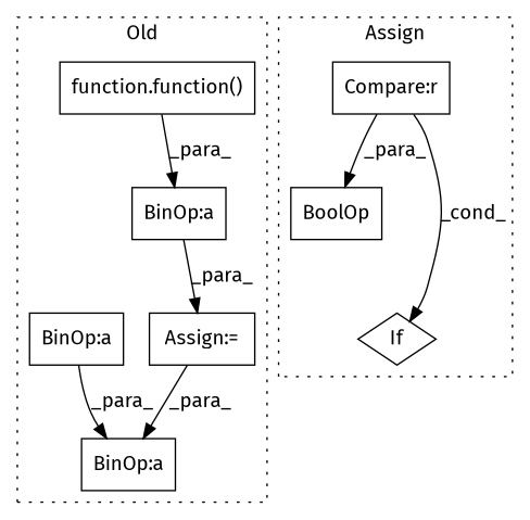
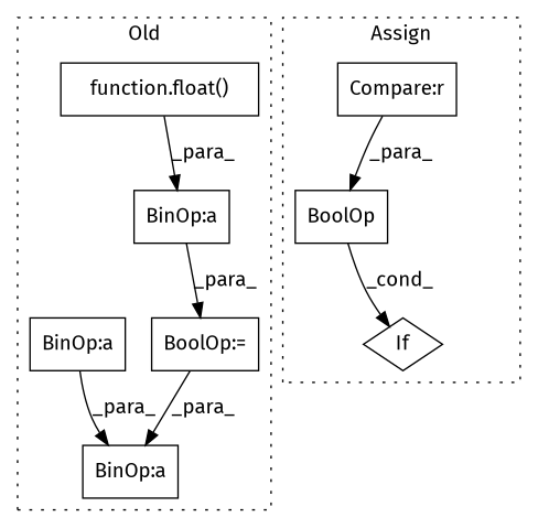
  digraph {
    fontname="Fira Sans"
    node [a=82 fontname="Fira Sans" l=3 shape=box]
    edge [fontname="Fira Sans"]
-   n1 [a=75 l="6,1" label="function.function()" s="2000,2020"]
-   n2 [a=68 label="Assign:=" s=2847]
+   n1 [a=75 l="6,1" label="function.float()" s="2000,2020"]
+   n2 [a=68 label="BoolOp:=" s=2847]
    n3 [label="BinOp:a" s=2021]
    n4 [label="BinOp:a" s=3002]
    n5 [l=7 label="BinOp:a" s=2301]
    n6 [a=72 l=25 label=BoolOp s=4620]
    n7 [a=96 label=If s=4617 shape=diamond]
    n8 [a=40 l=11 label="Compare:r" s=4634]
    subgraph cluster_1 {
      label=Old
      style=dotted
      n1
      n2
      n3
      n4
      n5
    }
    subgraph cluster_2 {
      label=Assign
      style=dotted
      n6
      n7
      n8
    }
    n1 -> n3 [label=_para_]
    n2 -> n4 [label=_para_]
    n3 -> n2 [label=_para_]
    n5 -> n4 [label=_para_]
-   n8 -> n7 [label=_cond_]
+   n6 -> n7 [label=_cond_]
    n8 -> n6 [label=_para_]
  }
